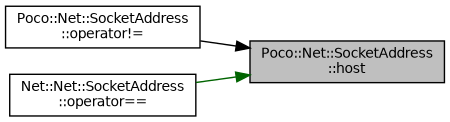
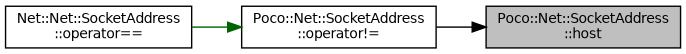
  digraph {
    rankdir=RL
    node [color=black fillcolor=white fontname=Helvetica fontsize=10 shape=record style=filled]
    edge [dir=back fontname=Helvetica fontsize=10 labelfontname=Helvetica labelfontsize=10 style=solid]
    n1 [fillcolor=grey75 fontcolor=black height=0.2 label="Poco::Net::SocketAddress\l::host" width=0.4]
    n2 [height=0.2 label="Poco::Net::SocketAddress\l::operator!=" width=0.4]
    n3 [height=0.2 label="Net::Net::SocketAddress\l::operator==" width=0.4]
    n1 -> n2 [color=black]
-   n1 -> n3 [color=darkgreen]
+   n2 -> n3 [color=darkgreen]
  }
